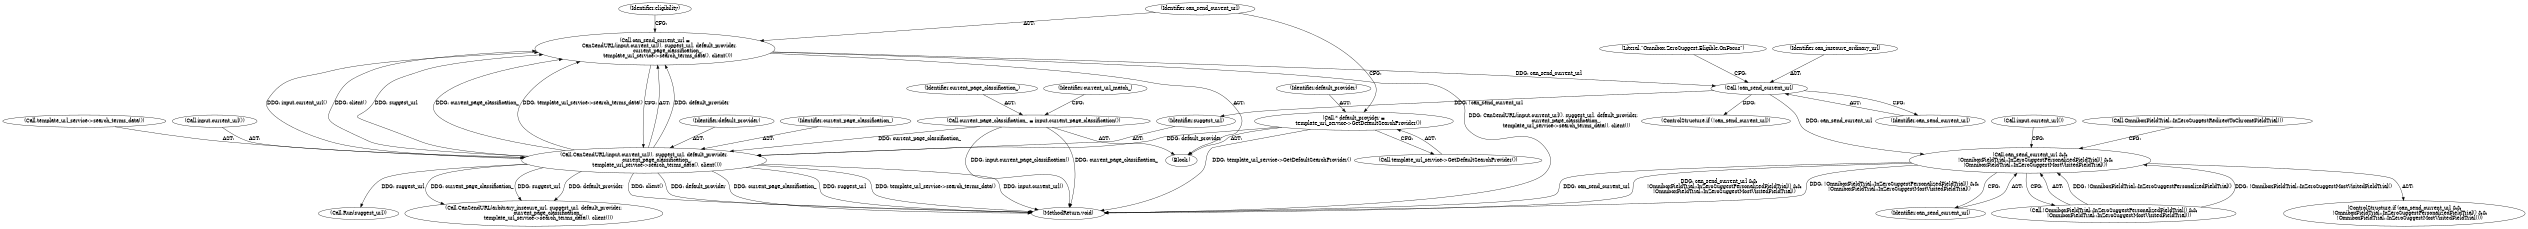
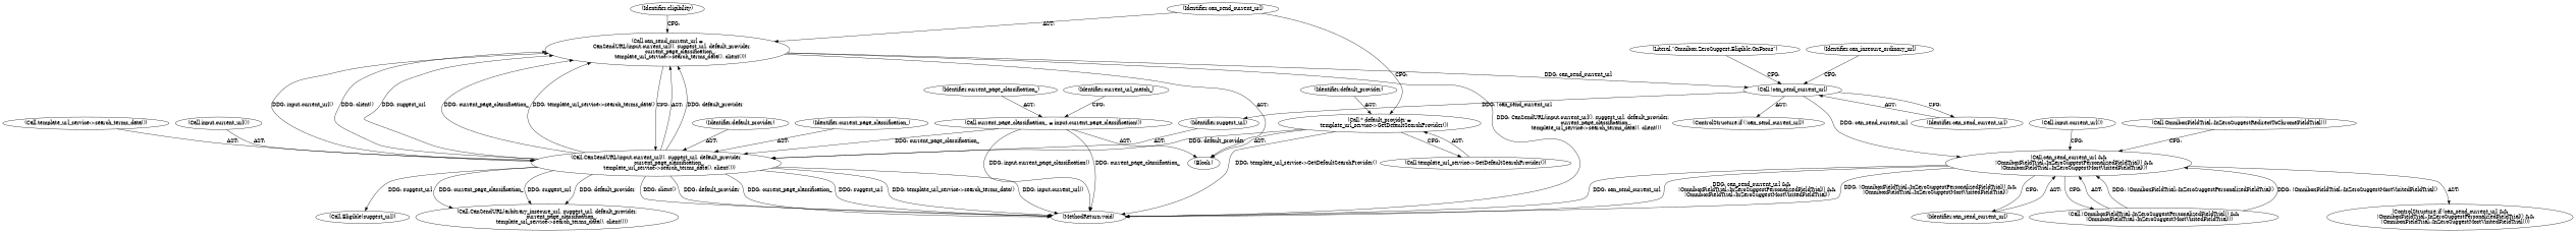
  digraph {
    n1 [label="(Call,can_send_current_url =\n      CanSendURL(input.current_url(), suggest_url, default_provider,\n                 current_page_classification_,\n                 template_url_service->search_terms_data(), client()))"]
    n2 [label="(Call,CanSendURL(input.current_url(), suggest_url, default_provider,\n                 current_page_classification_,\n                 template_url_service->search_terms_data(), client()))"]
    n3 [label="(Call,!can_send_current_url)"]
    n4 [label="(Block,)"]
    n5 [label="(MethodReturn,void)"]
-   n6 [label="(Call,Run(suggest_url))"]
+   n6 [label="(Call,Eligible(suggest_url))"]
    n7 [label="(Call,CanSendURL(arbitrary_insecure_url, suggest_url, default_provider,\n                   current_page_classification_,\n                   template_url_service->search_terms_data(), client()))"]
    n8 [label="(Call,can_send_current_url &&\n       !OmniboxFieldTrial::InZeroSuggestPersonalizedFieldTrial() &&\n       !OmniboxFieldTrial::InZeroSuggestMostVisitedFieldTrial())"]
    n9 [label="(ControlStructure,if (!can_send_current_url))"]
    n10 [label="(Identifier,can_send_current_url)"]
    n11 [label="(Identifier,suggest_url)"]
    n12 [label="(Call,* default_provider =\n      template_url_service->GetDefaultSearchProvider())"]
    n13 [label="(Call,template_url_service->GetDefaultSearchProvider())"]
    n14 [label="(Call,current_page_classification_ = input.current_page_classification())"]
    n15 [label="(Identifier,can_send_current_url)"]
    n16 [label="(Call,!OmniboxFieldTrial::InZeroSuggestPersonalizedFieldTrial() &&\n       !OmniboxFieldTrial::InZeroSuggestMostVisitedFieldTrial())"]
    n17 [label="(ControlStructure,if (can_send_current_url &&\n       !OmniboxFieldTrial::InZeroSuggestPersonalizedFieldTrial() &&\n       !OmniboxFieldTrial::InZeroSuggestMostVisitedFieldTrial()))"]
    n18 [label="(Identifier,current_url_match_)"]
    n19 [label="(Identifier,can_send_current_url)"]
    n20 [label="(Identifier,can_insecure_ordinary_url)"]
    n21 [label="(Identifier,default_provider)"]
    n22 [label="(Call,input.current_url())"]
    n23 [label="(Call,OmniboxFieldTrial::InZeroSuggestRedirectToChromeFieldTrial())"]
    n24 [label="(Identifier,eligibility)"]
    n25 [label="(Identifier,current_page_classification_)"]
    n26 [label="(Identifier,current_page_classification_)"]
    n27 [label="(Literal,\"Omnibox.ZeroSuggest.Eligible.OnFocus\")"]
    n28 [label="(Identifier,default_provider)"]
    n29 [label="(Call,template_url_service->search_terms_data())"]
    n30 [label="(Call,input.current_url())"]
    n1 -> n2 [label="CFG: "]
    n1 -> n3 [label="DDG: can_send_current_url"]
    n1 -> n4 [label="AST: "]
    n1 -> n5 [label="DDG: CanSendURL(input.current_url(), suggest_url, default_provider,\n                 current_page_classification_,\n                 template_url_service->search_terms_data(), client())"]
    n2 -> n1 [label="AST: "]
    n2 -> n1 [label="DDG: template_url_service->search_terms_data()"]
    n2 -> n1 [label="DDG: default_provider"]
    n2 -> n1 [label="DDG: input.current_url()"]
    n2 -> n1 [label="DDG: client()"]
    n2 -> n1 [label="DDG: suggest_url"]
    n2 -> n1 [label="DDG: current_page_classification_"]
    n2 -> n5 [label="DDG: template_url_service->search_terms_data()"]
    n2 -> n5 [label="DDG: input.current_url()"]
    n2 -> n5 [label="DDG: client()"]
    n2 -> n5 [label="DDG: default_provider"]
    n2 -> n5 [label="DDG: current_page_classification_"]
    n2 -> n5 [label="DDG: suggest_url"]
    n2 -> n6 [label="DDG: suggest_url"]
    n2 -> n7 [label="DDG: suggest_url"]
    n2 -> n7 [label="DDG: default_provider"]
    n2 -> n7 [label="DDG: current_page_classification_"]
    n3 -> n8 [label="DDG: can_send_current_url"]
-   n3 -> n9 [label="DDG: "]
+   n3 -> n9 [label="AST: "]
    n3 -> n10 [label="CFG: "]
    n3 -> n11 [label="DDG: !can_send_current_url"]
    n8 -> n5 [label="DDG: !OmniboxFieldTrial::InZeroSuggestPersonalizedFieldTrial() &&\n       !OmniboxFieldTrial::InZeroSuggestMostVisitedFieldTrial()"]
    n8 -> n5 [label="DDG: can_send_current_url"]
    n8 -> n5 [label="DDG: can_send_current_url &&\n       !OmniboxFieldTrial::InZeroSuggestPersonalizedFieldTrial() &&\n       !OmniboxFieldTrial::InZeroSuggestMostVisitedFieldTrial()"]
    n8 -> n15 [label="CFG: "]
    n8 -> n16 [label="CFG: "]
    n8 -> n17 [label="AST: "]
    n10 -> n3 [label="AST: "]
    n11 -> n2 [label="AST: "]
    n12 -> n2 [label="DDG: default_provider"]
    n12 -> n4 [label="AST: "]
    n12 -> n5 [label="DDG: template_url_service->GetDefaultSearchProvider()"]
    n12 -> n13 [label="CFG: "]
    n13 -> n12 [label="AST: "]
    n14 -> n2 [label="DDG: current_page_classification_"]
    n14 -> n4 [label="AST: "]
    n14 -> n5 [label="DDG: input.current_page_classification()"]
    n14 -> n5 [label="DDG: current_page_classification_"]
    n15 -> n8 [label="AST: "]
    n16 -> n8 [label="AST: "]
    n16 -> n8 [label="DDG: !OmniboxFieldTrial::InZeroSuggestPersonalizedFieldTrial()"]
    n16 -> n8 [label="DDG: !OmniboxFieldTrial::InZeroSuggestMostVisitedFieldTrial()"]
    n18 -> n14 [label="CFG: "]
    n19 -> n1 [label="AST: "]
    n19 -> n12 [label="CFG: "]
-   n20 -> n3 [label="AST: "]
+   n20 -> n3 [label="CFG: "]
    n21 -> n2 [label="AST: "]
    n22 -> n8 [label="CFG: "]
    n23 -> n8 [label="CFG: "]
    n24 -> n1 [label="CFG: "]
    n25 -> n2 [label="AST: "]
    n26 -> n14 [label="AST: "]
    n27 -> n3 [label="CFG: "]
    n28 -> n12 [label="AST: "]
    n29 -> n2 [label="AST: "]
    n30 -> n2 [label="AST: "]
  }
